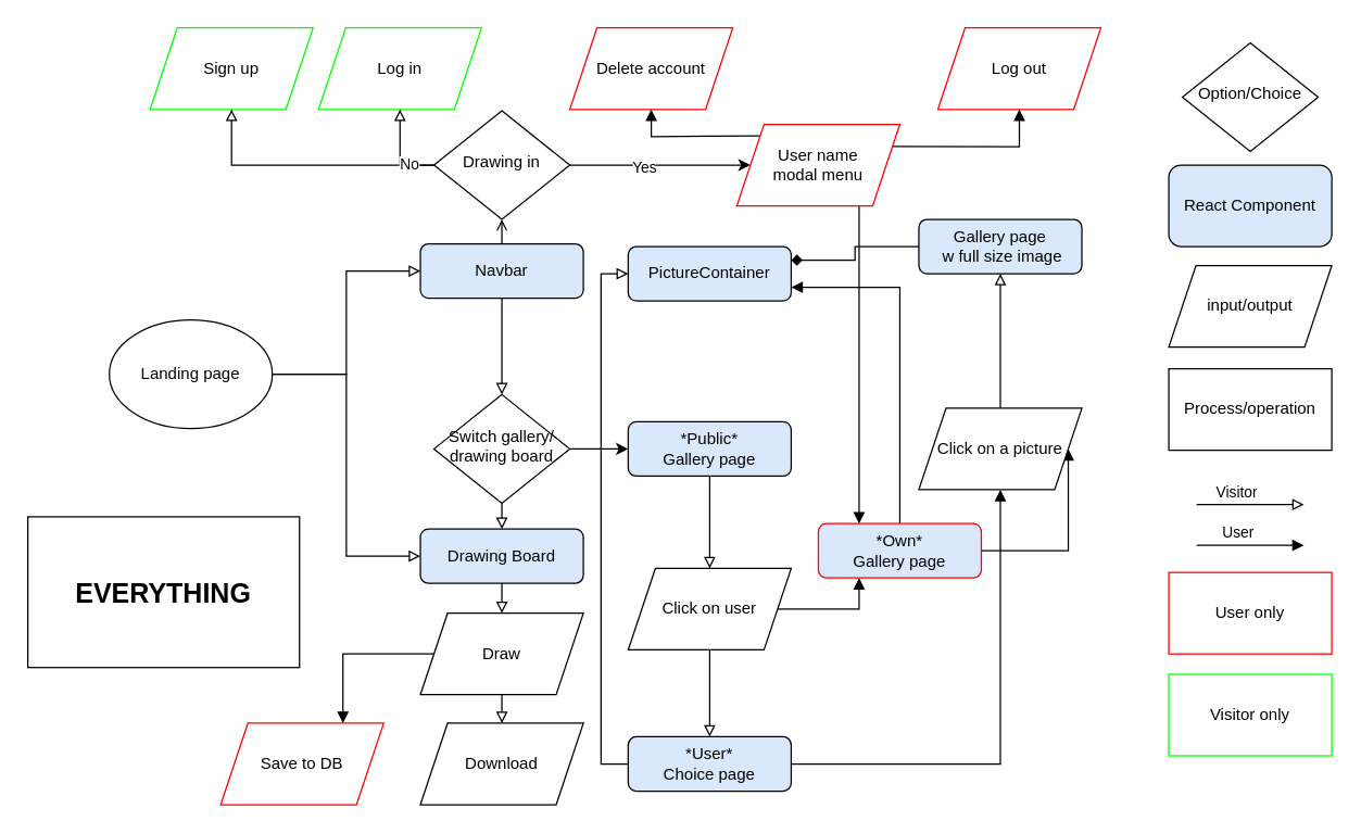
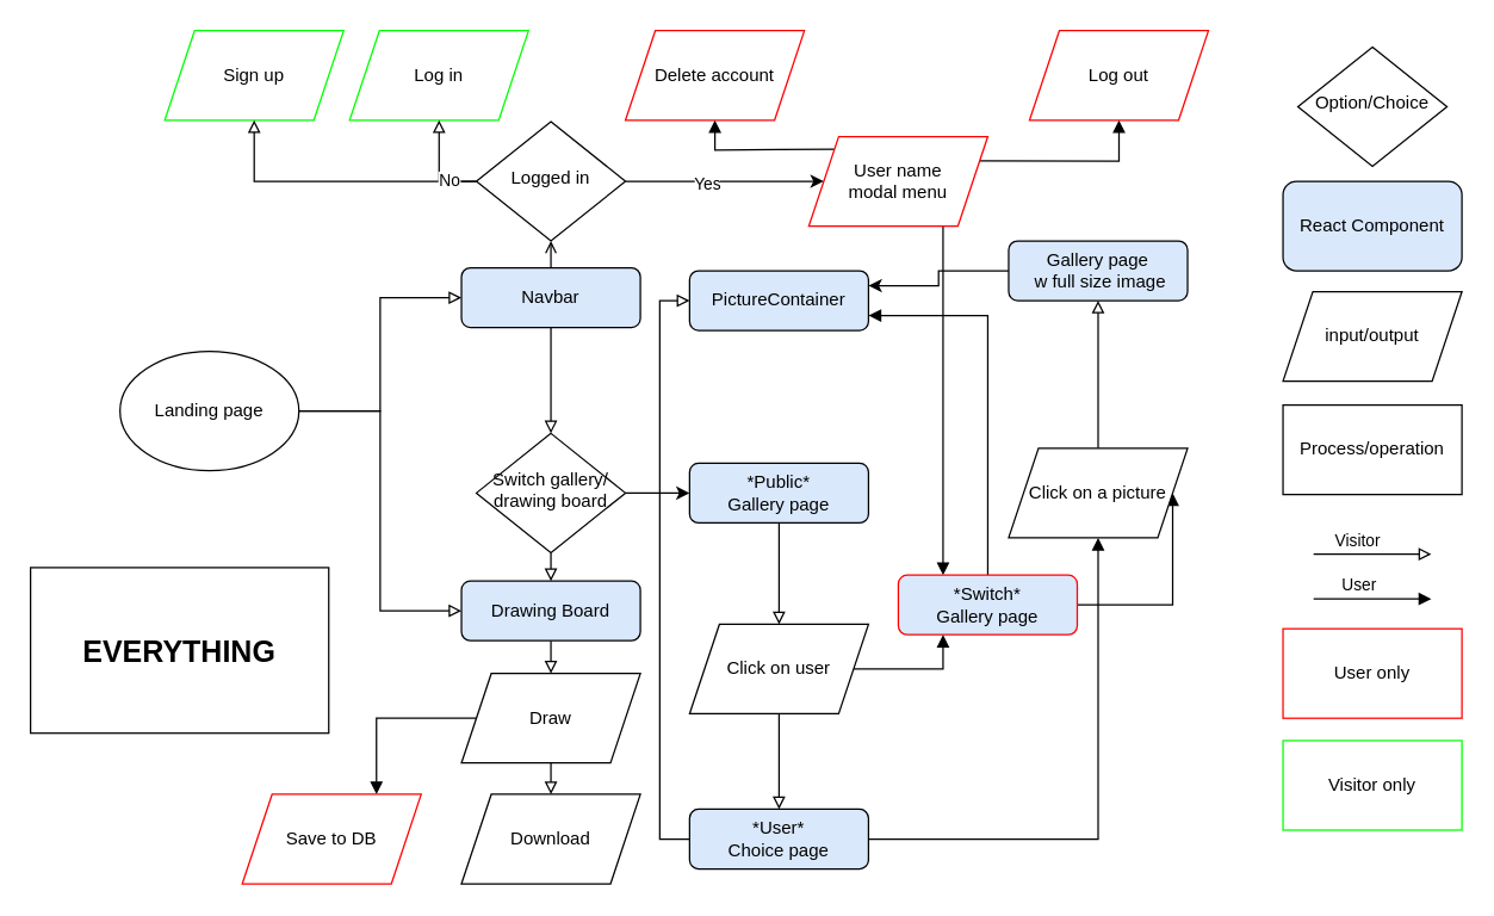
  <mxCell id="0" />
  <mxCell id="1" parent="0" />
  <mxCell id="2" value="" style="edgeStyle=orthogonalEdgeStyle;rounded=0;orthogonalLoop=1;jettySize=auto;html=1;entryX=0.5;entryY=0;entryDx=0;entryDy=0;exitX=0.5;exitY=1;exitDx=0;exitDy=0;endArrow=block;endFill=0;" parent="1" source="12" target="7" edge="1"><mxGeometry relative="1" as="geometry"><mxPoint x="273" y="211" as="sourcePoint" /><mxPoint x="223" y="241" as="targetPoint" /></mxGeometry></mxCell>
  <mxCell id="3" style="edgeStyle=orthogonalEdgeStyle;rounded=0;orthogonalLoop=1;jettySize=auto;html=1;exitX=0.5;exitY=1;exitDx=0;exitDy=0;entryX=0.5;entryY=0;entryDx=0;entryDy=0;endArrow=block;endFill=0;" parent="1" source="4" target="38" edge="1"><mxGeometry relative="1" as="geometry" /></mxCell>
  <mxCell id="4" value="&lt;div&gt;Drawing Board&lt;/div&gt;" style="rounded=1;whiteSpace=wrap;html=1;fontSize=12;glass=0;strokeWidth=1;shadow=0;fillColor=#dae8fc;strokeColor=#000000;" parent="1" vertex="1"><mxGeometry x="309" y="389" width="120" height="40" as="geometry" /></mxCell>
  <mxCell id="5" style="edgeStyle=orthogonalEdgeStyle;rounded=0;orthogonalLoop=1;jettySize=auto;html=1;exitX=0.5;exitY=1;exitDx=0;exitDy=0;entryX=0.5;entryY=0;entryDx=0;entryDy=0;endArrow=block;endFill=0;" parent="1" source="7" target="4" edge="1"><mxGeometry relative="1" as="geometry" /></mxCell>
  <mxCell id="6" style="edgeStyle=orthogonalEdgeStyle;rounded=0;orthogonalLoop=1;jettySize=auto;html=1;exitX=1;exitY=0.5;exitDx=0;exitDy=0;entryX=0;entryY=0.5;entryDx=0;entryDy=0;" parent="1" source="7" target="9" edge="1"><mxGeometry relative="1" as="geometry"><mxPoint x="462" y="181" as="targetPoint" /></mxGeometry></mxCell>
  <mxCell id="7" value="&lt;div&gt;Switch gallery/&lt;/div&gt;&lt;div&gt;drawing board&lt;/div&gt;" style="rhombus;whiteSpace=wrap;html=1;shadow=0;fontFamily=Helvetica;fontSize=12;align=center;strokeWidth=1;spacing=6;spacingTop=-4;" parent="1" vertex="1"><mxGeometry x="319" y="290" width="100" height="80" as="geometry" /></mxCell>
  <mxCell id="8" style="edgeStyle=orthogonalEdgeStyle;rounded=0;orthogonalLoop=1;jettySize=auto;html=1;exitX=0.5;exitY=1;exitDx=0;exitDy=0;entryX=0.5;entryY=0;entryDx=0;entryDy=0;endArrow=block;endFill=0;" parent="1" source="9" target="32" edge="1"><mxGeometry relative="1" as="geometry" /></mxCell>
  <mxCell id="9" value="*Public*&lt;br&gt;&lt;div&gt;Gallery page&lt;/div&gt;" style="rounded=1;whiteSpace=wrap;html=1;fontSize=12;glass=0;strokeWidth=1;shadow=0;fillColor=#DAE8FC;" parent="1" vertex="1"><mxGeometry x="462" y="310" width="120" height="40" as="geometry" /></mxCell>
  <mxCell id="10" style="edgeStyle=orthogonalEdgeStyle;rounded=0;orthogonalLoop=1;jettySize=auto;html=1;exitX=0.75;exitY=1;exitDx=0;exitDy=0;entryX=0.25;entryY=0;entryDx=0;entryDy=0;endArrow=block;endFill=1;" parent="1" source="34" target="18" edge="1"><mxGeometry relative="1" as="geometry" /></mxCell>
  <mxCell id="11" style="edgeStyle=orthogonalEdgeStyle;rounded=0;orthogonalLoop=1;jettySize=auto;html=1;exitX=0.5;exitY=0;exitDx=0;exitDy=0;entryX=0.5;entryY=1;entryDx=0;entryDy=0;endArrow=open;endFill=0;" parent="1" source="12" target="46" edge="1"><mxGeometry relative="1" as="geometry" /></mxCell>
  <mxCell id="12" value="&lt;div&gt;Navbar&lt;/div&gt;" style="rounded=1;whiteSpace=wrap;html=1;fontSize=12;glass=0;strokeWidth=1;shadow=0;fillColor=#dae8fc;strokeColor=#000000;" parent="1" vertex="1"><mxGeometry x="309" y="179" width="120" height="40" as="geometry" /></mxCell>
  <mxCell id="13" style="edgeStyle=orthogonalEdgeStyle;rounded=0;orthogonalLoop=1;jettySize=auto;html=1;exitX=1;exitY=0.5;exitDx=0;exitDy=0;entryX=0.5;entryY=1;entryDx=0;entryDy=0;endArrow=block;endFill=1;" parent="1" source="15" target="31" edge="1"><mxGeometry relative="1" as="geometry" /></mxCell>
  <mxCell id="14" style="edgeStyle=orthogonalEdgeStyle;rounded=0;orthogonalLoop=1;jettySize=auto;html=1;exitX=0;exitY=0.5;exitDx=0;exitDy=0;entryX=0;entryY=0.5;entryDx=0;entryDy=0;endArrow=block;endFill=0;" edge="1" parent="1" source="15" target="58"><mxGeometry relative="1" as="geometry" /></mxCell>
  <mxCell id="15" value="&lt;div&gt;*User*&lt;/div&gt;&lt;div&gt;Choice page&lt;/div&gt;" style="rounded=1;whiteSpace=wrap;html=1;fontSize=12;glass=0;strokeWidth=1;shadow=0;fillColor=#dae8fc;strokeColor=#000000;" parent="1" vertex="1"><mxGeometry x="462" y="542" width="120" height="40" as="geometry" /></mxCell>
  <mxCell id="16" style="edgeStyle=orthogonalEdgeStyle;rounded=0;orthogonalLoop=1;jettySize=auto;html=1;exitX=1;exitY=0.5;exitDx=0;exitDy=0;entryX=1;entryY=0.5;entryDx=0;entryDy=0;endArrow=block;endFill=1;" parent="1" source="18" target="31" edge="1"><mxGeometry relative="1" as="geometry" /></mxCell>
  <mxCell id="17" style="edgeStyle=orthogonalEdgeStyle;rounded=0;orthogonalLoop=1;jettySize=auto;html=1;exitX=0.5;exitY=0;exitDx=0;exitDy=0;entryX=1;entryY=0.75;entryDx=0;entryDy=0;endArrow=block;endFill=1;" edge="1" parent="1" source="18" target="58"><mxGeometry relative="1" as="geometry" /></mxCell>
- <mxCell id="18" value="&lt;div&gt;*Own* &lt;br&gt;&lt;/div&gt;&lt;div&gt;Gallery page&lt;/div&gt;" style="rounded=1;whiteSpace=wrap;html=1;fontSize=12;glass=0;strokeWidth=1;shadow=0;fillColor=#dae8fc;strokeColor=#FF0000;" parent="1" vertex="1"><mxGeometry x="602" y="385" width="120" height="40" as="geometry" /></mxCell>
+ <mxCell id="18" value="&lt;div&gt;*Switch* &lt;br&gt;&lt;/div&gt;&lt;div&gt;Gallery page&lt;/div&gt;" style="rounded=1;whiteSpace=wrap;html=1;fontSize=12;glass=0;strokeWidth=1;shadow=0;fillColor=#dae8fc;strokeColor=#FF0000;" parent="1" vertex="1"><mxGeometry x="602" y="385" width="120" height="40" as="geometry" /></mxCell>
  <mxCell id="19" style="edgeStyle=orthogonalEdgeStyle;rounded=0;orthogonalLoop=1;jettySize=auto;html=1;exitX=0.5;exitY=1;exitDx=0;exitDy=0;entryX=0.5;entryY=0;entryDx=0;entryDy=0;endArrow=block;endFill=0;" parent="1" source="38" target="37" edge="1"><mxGeometry relative="1" as="geometry" /></mxCell>
  <mxCell id="20" style="edgeStyle=orthogonalEdgeStyle;rounded=0;orthogonalLoop=1;jettySize=auto;html=1;exitX=0;exitY=0.5;exitDx=0;exitDy=0;entryX=0.75;entryY=0;entryDx=0;entryDy=0;endArrow=block;endFill=1;" parent="1" source="38" target="33" edge="1"><mxGeometry relative="1" as="geometry"><mxPoint x="278" y="558" as="targetPoint" /></mxGeometry></mxCell>
  <mxCell id="21" style="edgeStyle=orthogonalEdgeStyle;rounded=0;orthogonalLoop=1;jettySize=auto;html=1;exitX=1;exitY=0.25;exitDx=0;exitDy=0;entryX=0.5;entryY=1;entryDx=0;entryDy=0;endArrow=block;endFill=1;" parent="1" source="34" target="35" edge="1"><mxGeometry relative="1" as="geometry"><mxPoint x="228" y="427" as="targetPoint" /></mxGeometry></mxCell>
  <mxCell id="22" style="edgeStyle=orthogonalEdgeStyle;rounded=0;orthogonalLoop=1;jettySize=auto;html=1;entryX=0.5;entryY=1;entryDx=0;entryDy=0;endArrow=block;endFill=1;exitX=0;exitY=0;exitDx=0;exitDy=0;" parent="1" source="34" target="36" edge="1"><mxGeometry relative="1" as="geometry"><mxPoint x="100" y="341" as="sourcePoint" /><mxPoint x="112" y="429" as="targetPoint" /></mxGeometry></mxCell>
  <mxCell id="23" style="edgeStyle=orthogonalEdgeStyle;rounded=0;orthogonalLoop=1;jettySize=auto;html=1;exitX=0.5;exitY=1;exitDx=0;exitDy=0;entryX=0.5;entryY=0;entryDx=0;entryDy=0;endArrow=block;endFill=0;" parent="1" source="32" target="15" edge="1"><mxGeometry relative="1" as="geometry" /></mxCell>
  <mxCell id="24" style="edgeStyle=orthogonalEdgeStyle;rounded=0;orthogonalLoop=1;jettySize=auto;html=1;exitX=1;exitY=0.5;exitDx=0;exitDy=0;entryX=0.25;entryY=1;entryDx=0;entryDy=0;endArrow=block;endFill=1;" parent="1" source="32" target="18" edge="1"><mxGeometry relative="1" as="geometry" /></mxCell>
  <mxCell id="25" style="edgeStyle=orthogonalEdgeStyle;rounded=0;orthogonalLoop=1;jettySize=auto;html=1;exitX=0.5;exitY=0;exitDx=0;exitDy=0;entryX=0.5;entryY=1;entryDx=0;entryDy=0;endArrow=block;endFill=0;" parent="1" source="31" target="27" edge="1"><mxGeometry relative="1" as="geometry" /></mxCell>
- <mxCell id="26" style="edgeStyle=orthogonalEdgeStyle;rounded=0;orthogonalLoop=1;jettySize=auto;html=1;exitX=0;exitY=0.5;exitDx=0;exitDy=0;entryX=1;entryY=0.25;entryDx=0;entryDy=0;endArrow=diamond;" edge="1" parent="1" source="27" target="58"><mxGeometry relative="1" as="geometry" /></mxCell>
+ <mxCell id="26" style="edgeStyle=orthogonalEdgeStyle;rounded=0;orthogonalLoop=1;jettySize=auto;html=1;exitX=0;exitY=0.5;exitDx=0;exitDy=0;entryX=1;entryY=0.25;entryDx=0;entryDy=0;" edge="1" parent="1" source="27" target="58"><mxGeometry relative="1" as="geometry" /></mxCell>
  <mxCell id="27" value="&lt;div&gt;Gallery page&lt;/div&gt;&amp;nbsp;w full size image" style="rounded=1;whiteSpace=wrap;html=1;fontSize=12;glass=0;strokeWidth=1;shadow=0;fillColor=#dae8fc;strokeColor=#000000;" parent="1" vertex="1"><mxGeometry x="676" y="161" width="120" height="40" as="geometry" /></mxCell>
  <mxCell id="28" value="input/output" style="shape=parallelogram;perimeter=parallelogramPerimeter;whiteSpace=wrap;html=1;fixedSize=1;" parent="1" vertex="1"><mxGeometry x="860" y="195" width="120" height="60" as="geometry" /></mxCell>
  <mxCell id="29" value="React Component" style="rounded=1;whiteSpace=wrap;html=1;fillColor=#dae8fc;strokeColor=#000000;" parent="1" vertex="1"><mxGeometry x="860" y="121" width="120" height="60" as="geometry" /></mxCell>
  <mxCell id="30" value="Process/operation" style="rounded=0;whiteSpace=wrap;html=1;" parent="1" vertex="1"><mxGeometry x="860" y="271" width="120" height="60" as="geometry" /></mxCell>
  <mxCell id="31" value="&lt;div&gt;Click on a picture&lt;/div&gt;" style="shape=parallelogram;perimeter=parallelogramPerimeter;whiteSpace=wrap;html=1;fixedSize=1;" parent="1" vertex="1"><mxGeometry x="676" y="300" width="120" height="60" as="geometry" /></mxCell>
  <mxCell id="32" value="Click on user" style="shape=parallelogram;perimeter=parallelogramPerimeter;whiteSpace=wrap;html=1;fixedSize=1;" parent="1" vertex="1"><mxGeometry x="462" y="418" width="120" height="60" as="geometry" /></mxCell>
  <mxCell id="33" value="Save to DB" style="shape=parallelogram;perimeter=parallelogramPerimeter;whiteSpace=wrap;html=1;fixedSize=1;strokeColor=#FF0000;" parent="1" vertex="1"><mxGeometry x="162" y="532" width="120" height="60" as="geometry" /></mxCell>
  <mxCell id="34" value="&lt;div&gt;User name&lt;/div&gt;&lt;div&gt;modal menu&lt;br&gt;&lt;/div&gt;" style="shape=parallelogram;perimeter=parallelogramPerimeter;whiteSpace=wrap;html=1;fixedSize=1;strokeColor=#FF0000;" parent="1" vertex="1"><mxGeometry x="542" y="91" width="120" height="60" as="geometry" /></mxCell>
  <mxCell id="35" value="Log out" style="shape=parallelogram;perimeter=parallelogramPerimeter;whiteSpace=wrap;html=1;fixedSize=1;strokeColor=#FF0000;" parent="1" vertex="1"><mxGeometry x="690" y="20" width="120" height="60" as="geometry" /></mxCell>
  <mxCell id="36" value="Delete account" style="shape=parallelogram;perimeter=parallelogramPerimeter;whiteSpace=wrap;html=1;fixedSize=1;strokeColor=#FF0000;" parent="1" vertex="1"><mxGeometry x="419" y="20" width="120" height="60" as="geometry" /></mxCell>
  <mxCell id="37" value="Download" style="shape=parallelogram;perimeter=parallelogramPerimeter;whiteSpace=wrap;html=1;fixedSize=1;" parent="1" vertex="1"><mxGeometry x="309" y="532" width="120" height="60" as="geometry" /></mxCell>
  <mxCell id="38" value="Draw" style="shape=parallelogram;perimeter=parallelogramPerimeter;whiteSpace=wrap;html=1;fixedSize=1;" parent="1" vertex="1"><mxGeometry x="309" y="451" width="120" height="60" as="geometry" /></mxCell>
  <mxCell id="39" value="Sign up" style="shape=parallelogram;perimeter=parallelogramPerimeter;whiteSpace=wrap;html=1;fixedSize=1;strokeColor=#00FF00;" parent="1" vertex="1"><mxGeometry x="110" y="20" width="120" height="60" as="geometry" /></mxCell>
  <mxCell id="40" value="&lt;div&gt;Log in&lt;/div&gt;" style="shape=parallelogram;perimeter=parallelogramPerimeter;whiteSpace=wrap;html=1;fixedSize=1;strokeColor=#00FF00;" parent="1" vertex="1"><mxGeometry x="234" y="20" width="120" height="60" as="geometry" /></mxCell>
  <mxCell id="41" style="edgeStyle=orthogonalEdgeStyle;rounded=0;orthogonalLoop=1;jettySize=auto;html=1;exitX=0;exitY=0.5;exitDx=0;exitDy=0;entryX=0.5;entryY=1;entryDx=0;entryDy=0;endArrow=block;endFill=0;" parent="1" source="46" target="40" edge="1"><mxGeometry relative="1" as="geometry" /></mxCell>
  <mxCell id="42" style="edgeStyle=orthogonalEdgeStyle;rounded=0;orthogonalLoop=1;jettySize=auto;html=1;exitX=0;exitY=0.5;exitDx=0;exitDy=0;entryX=0.5;entryY=1;entryDx=0;entryDy=0;endArrow=block;endFill=0;" parent="1" source="46" target="39" edge="1"><mxGeometry relative="1" as="geometry" /></mxCell>
  <mxCell id="43" value="No" style="edgeLabel;html=1;align=center;verticalAlign=middle;resizable=0;points=[];" parent="42" vertex="1" connectable="0"><mxGeometry x="-0.799" y="-1" relative="1" as="geometry"><mxPoint as="offset" /></mxGeometry></mxCell>
  <mxCell id="44" style="edgeStyle=orthogonalEdgeStyle;rounded=0;orthogonalLoop=1;jettySize=auto;html=1;exitX=1;exitY=0.5;exitDx=0;exitDy=0;entryX=0;entryY=0.5;entryDx=0;entryDy=0;" parent="1" source="46" target="34" edge="1"><mxGeometry relative="1" as="geometry" /></mxCell>
  <mxCell id="45" value="Yes" style="edgeLabel;html=1;align=center;verticalAlign=middle;resizable=0;points=[];" parent="44" vertex="1" connectable="0"><mxGeometry x="-0.188" y="-1" relative="1" as="geometry"><mxPoint as="offset" /></mxGeometry></mxCell>
- <mxCell id="46" value="Drawing in" style="rhombus;whiteSpace=wrap;html=1;shadow=0;fontFamily=Helvetica;fontSize=12;align=center;strokeWidth=1;spacing=6;spacingTop=-4;" parent="1" vertex="1"><mxGeometry x="319" y="81" width="100" height="80" as="geometry" /></mxCell>
+ <mxCell id="46" value="Logged in" style="rhombus;whiteSpace=wrap;html=1;shadow=0;fontFamily=Helvetica;fontSize=12;align=center;strokeWidth=1;spacing=6;spacingTop=-4;" parent="1" vertex="1"><mxGeometry x="319" y="81" width="100" height="80" as="geometry" /></mxCell>
  <mxCell id="47" value="Option/Choice" style="rhombus;whiteSpace=wrap;html=1;shadow=0;fontFamily=Helvetica;fontSize=12;align=center;strokeWidth=1;spacing=6;spacingTop=-4;" parent="1" vertex="1"><mxGeometry x="870" y="31" width="100" height="80" as="geometry" /></mxCell>
  <mxCell id="48" style="edgeStyle=orthogonalEdgeStyle;rounded=0;orthogonalLoop=1;jettySize=auto;html=1;exitX=1;exitY=0.5;exitDx=0;exitDy=0;entryX=0;entryY=0.5;entryDx=0;entryDy=0;endArrow=block;endFill=0;" parent="1" source="50" target="12" edge="1"><mxGeometry relative="1" as="geometry" /></mxCell>
  <mxCell id="49" style="edgeStyle=orthogonalEdgeStyle;rounded=0;orthogonalLoop=1;jettySize=auto;html=1;exitX=1;exitY=0.5;exitDx=0;exitDy=0;entryX=0;entryY=0.5;entryDx=0;entryDy=0;endArrow=block;endFill=0;" parent="1" source="50" target="4" edge="1"><mxGeometry relative="1" as="geometry" /></mxCell>
  <mxCell id="50" value="Landing page" style="ellipse;whiteSpace=wrap;html=1;strokeColor=#000000;fillColor=#FFFFFF;" parent="1" vertex="1"><mxGeometry x="80" y="235" width="120" height="80" as="geometry" /></mxCell>
  <mxCell id="51" style="edgeStyle=orthogonalEdgeStyle;rounded=0;orthogonalLoop=1;jettySize=auto;html=1;entryX=0.75;entryY=0;entryDx=0;entryDy=0;endArrow=block;endFill=0;" parent="1" edge="1"><mxGeometry relative="1" as="geometry"><mxPoint x="880.5" y="371" as="sourcePoint" /><mxPoint x="959.5" y="371" as="targetPoint" /></mxGeometry></mxCell>
  <mxCell id="52" value="Visitor" style="edgeLabel;html=1;align=center;verticalAlign=middle;resizable=0;points=[];" parent="51" vertex="1" connectable="0"><mxGeometry x="-0.279" y="-1" relative="1" as="geometry"><mxPoint x="1" y="-11" as="offset" /></mxGeometry></mxCell>
  <mxCell id="53" style="edgeStyle=orthogonalEdgeStyle;rounded=0;orthogonalLoop=1;jettySize=auto;html=1;entryX=0.75;entryY=0;entryDx=0;entryDy=0;endArrow=block;endFill=1;" parent="1" edge="1"><mxGeometry relative="1" as="geometry"><mxPoint x="880.5" y="401" as="sourcePoint" /><mxPoint x="959.5" y="401" as="targetPoint" /></mxGeometry></mxCell>
  <mxCell id="54" value="User" style="edgeLabel;html=1;align=center;verticalAlign=middle;resizable=0;points=[];" parent="53" vertex="1" connectable="0"><mxGeometry x="-0.279" y="-1" relative="1" as="geometry"><mxPoint x="2" y="-11" as="offset" /></mxGeometry></mxCell>
  <mxCell id="55" value="Visitor only" style="rounded=0;whiteSpace=wrap;html=1;strokeColor=#00FF00;" parent="1" vertex="1"><mxGeometry x="860" y="496" width="120" height="60" as="geometry" /></mxCell>
  <mxCell id="56" value="User only" style="rounded=0;whiteSpace=wrap;html=1;strokeColor=#FF0000;" parent="1" vertex="1"><mxGeometry x="860" y="421" width="120" height="60" as="geometry" /></mxCell>
  <mxCell id="57" value="&lt;font style=&quot;font-size: 20px&quot;&gt;&lt;b&gt;EVERYTHING&lt;/b&gt;&lt;/font&gt;" style="rounded=0;whiteSpace=wrap;html=1;" parent="1" vertex="1"><mxGeometry x="20" y="380" width="200" height="111" as="geometry" /></mxCell>
  <mxCell id="58" value="PictureContainer" style="rounded=1;whiteSpace=wrap;html=1;fontSize=12;glass=0;strokeWidth=1;shadow=0;fillColor=#dae8fc;strokeColor=#000000;" vertex="1" parent="1"><mxGeometry x="462" y="181" width="120" height="40" as="geometry" /></mxCell>
